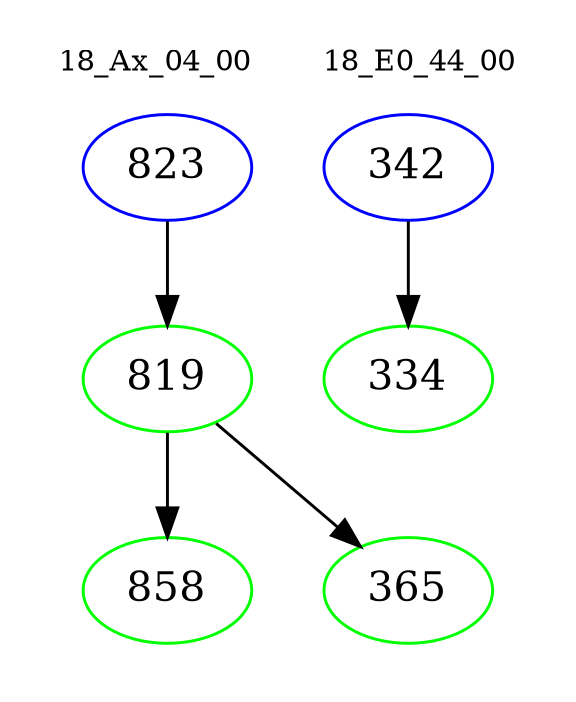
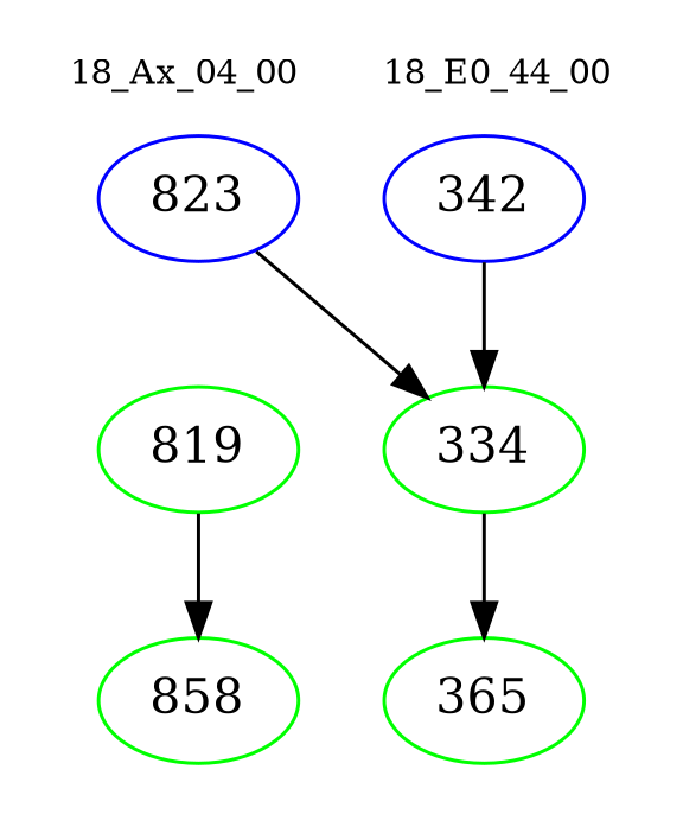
  digraph {
    node [color=green]
    edge [color=black]
    n1 [color=blue label=823]
    n2 [label=819]
    n3 [label=858]
    n4 [color=blue label=342]
    n5 [label=334]
    n6 [label=365]
    subgraph cluster_1 {
      color=white
      fontsize=10
      label="18_Ax_04_00"
      n1
      n2
      n3
    }
    subgraph cluster_2 {
      color=white
      fontsize=10
      label="18_E0_44_00"
      n4
      n5
      n6
    }
-   n1 -> n2
+   n1 -> n5
    n2 -> n3
    n4 -> n5
-   n2 -> n6
+   n5 -> n6
  }
